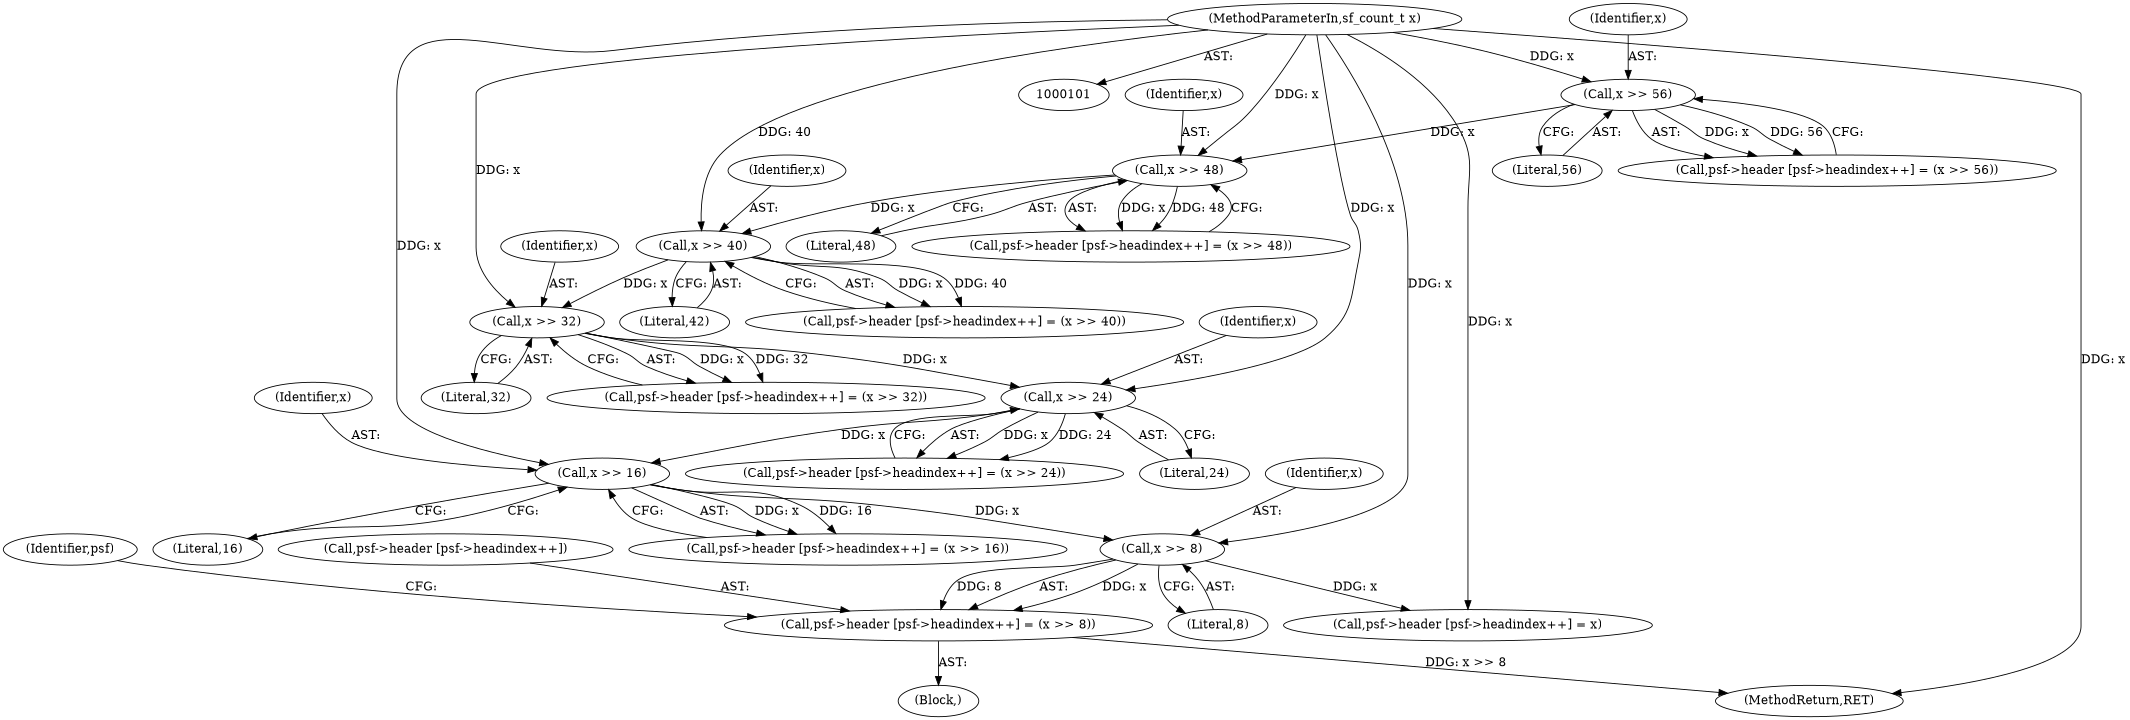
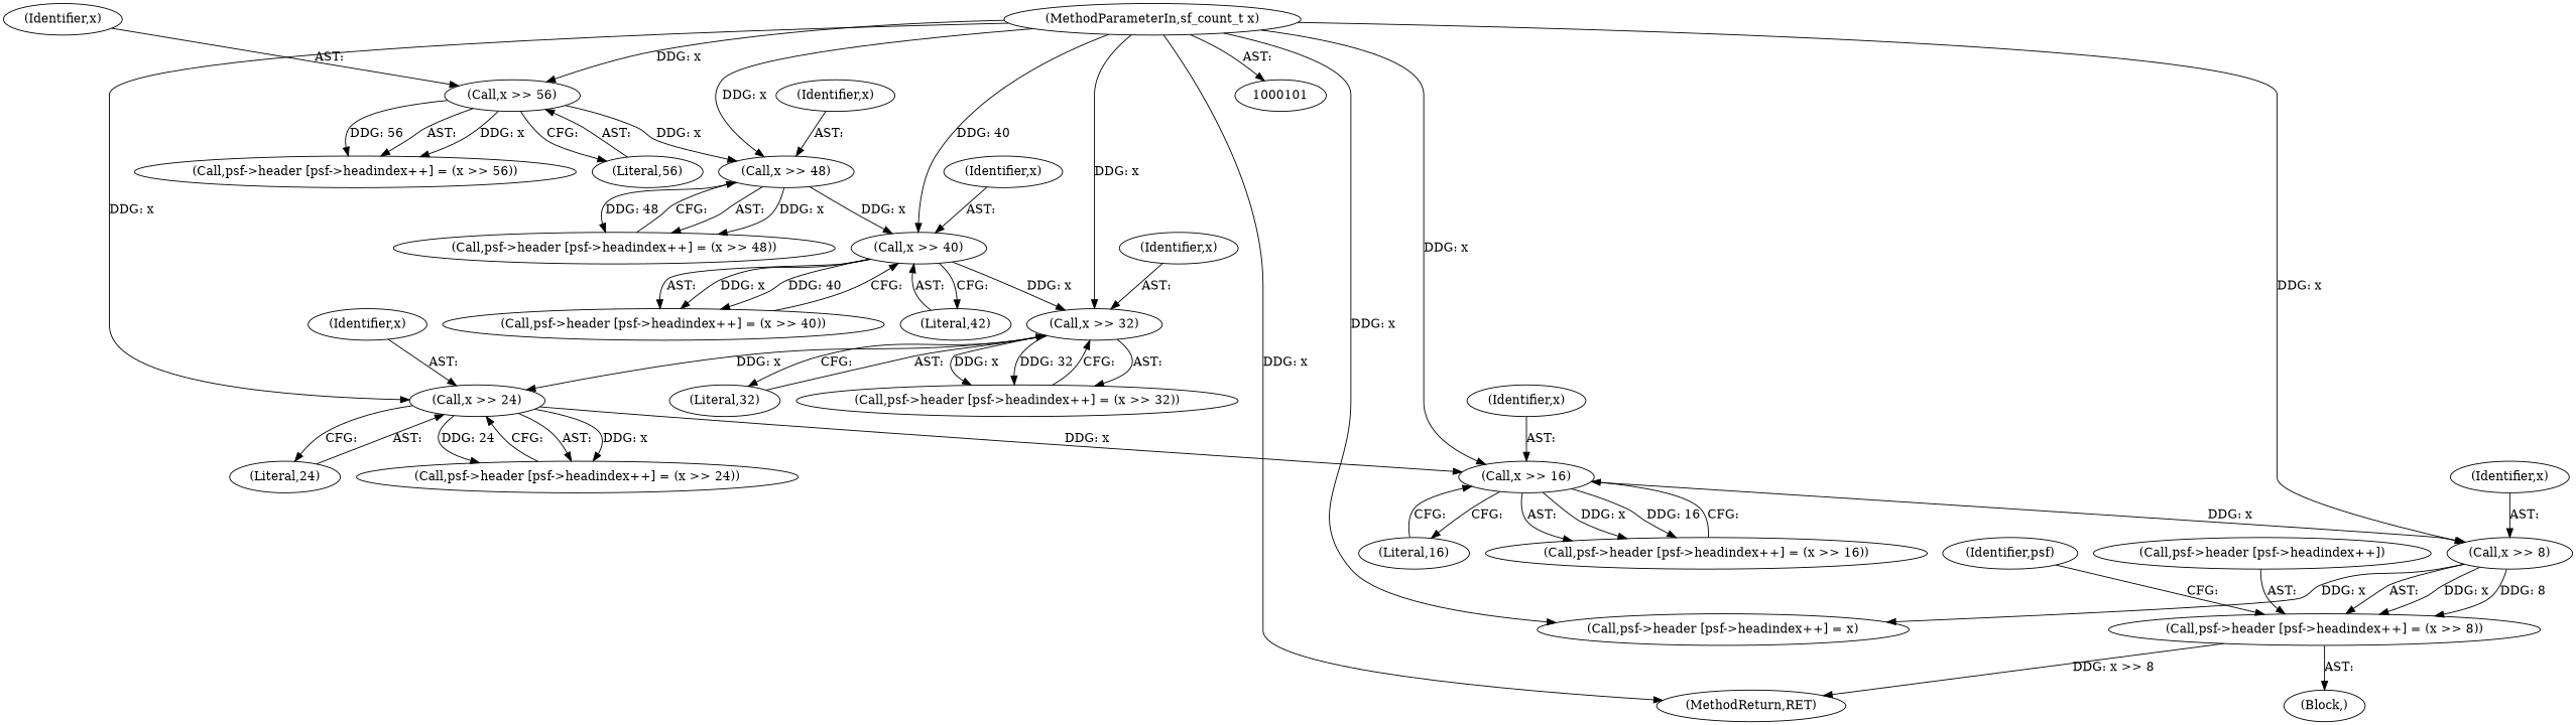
  digraph {
    n1 [label="(Call,psf->header [psf->headindex++] = (x >> 8))"]
    n2 [label="(MethodReturn,RET)"]
    n3 [label="(Block,)"]
    n4 [label="(Call,x >> 8)"]
-   n5 [label="(Literal,8)"]
    n6 [label="(Call,psf->header [psf->headindex++] = x)"]
    n7 [label="(Call,x >> 16)"]
    n8 [label="(Literal,16)"]
    n9 [label="(Call,psf->header [psf->headindex++] = (x >> 16))"]
    n10 [label="(Call,x >> 24)"]
    n11 [label="(Call,psf->header [psf->headindex++] = (x >> 24))"]
    n12 [label="(Literal,24)"]
    n13 [label="(Call,x >> 32)"]
    n14 [label="(Literal,32)"]
    n15 [label="(Call,psf->header [psf->headindex++] = (x >> 32))"]
    n16 [label="(Call,x >> 40)"]
    n17 [label="(Call,psf->header [psf->headindex++] = (x >> 40))"]
    n18 [label="(Literal,42)"]
    n19 [label="(Call,x >> 48)"]
-   n20 [label="(Literal,48)"]
    n21 [label="(Call,psf->header [psf->headindex++] = (x >> 48))"]
    n22 [label="(Call,x >> 56)"]
    n23 [label="(Literal,56)"]
    n24 [label="(Call,psf->header [psf->headindex++] = (x >> 56))"]
    n25 [label="(MethodParameterIn,sf_count_t x)"]
    1000101
    n27 [label="(Identifier,x)"]
    n28 [label="(Identifier,x)"]
    n29 [label="(Identifier,x)"]
    n30 [label="(Identifier,psf)"]
    n31 [label="(Call,psf->header [psf->headindex++])"]
    n32 [label="(Identifier,x)"]
    n33 [label="(Identifier,x)"]
    n34 [label="(Identifier,x)"]
    n35 [label="(Identifier,x)"]
    n1 -> n2 [label="DDG: x >> 8"]
    n1 -> n3 [label="AST: "]
    n4 -> n1 [label="AST: "]
    n4 -> n1 [label="DDG: x"]
    n4 -> n1 [label="DDG: 8"]
-   n4 -> n5 [label="CFG: "]
    n4 -> n6 [label="DDG: x"]
-   n5 -> n4 [label="AST: "]
    n7 -> n4 [label="DDG: x"]
    n7 -> n8 [label="CFG: "]
    n7 -> n9 [label="AST: "]
    n7 -> n9 [label="DDG: x"]
    n7 -> n9 [label="DDG: 16"]
    n8 -> n7 [label="CFG: "]
    n9 -> n7 [label="CFG: "]
    n10 -> n7 [label="DDG: x"]
    n10 -> n11 [label="AST: "]
    n10 -> n11 [label="DDG: x"]
    n10 -> n11 [label="DDG: 24"]
    n10 -> n12 [label="CFG: "]
    n11 -> n10 [label="CFG: "]
    n12 -> n10 [label="AST: "]
    n13 -> n10 [label="DDG: x"]
    n13 -> n14 [label="CFG: "]
    n13 -> n15 [label="AST: "]
    n13 -> n15 [label="DDG: x"]
    n13 -> n15 [label="DDG: 32"]
    n14 -> n13 [label="AST: "]
    n15 -> n13 [label="CFG: "]
    n16 -> n13 [label="DDG: x"]
    n16 -> n17 [label="AST: "]
    n16 -> n17 [label="DDG: x"]
    n16 -> n17 [label="DDG: 40"]
    n16 -> n18 [label="CFG: "]
    n17 -> n16 [label="CFG: "]
    n18 -> n16 [label="AST: "]
    n19 -> n16 [label="DDG: x"]
-   n19 -> n20 [label="CFG: "]
    n19 -> n21 [label="AST: "]
    n19 -> n21 [label="DDG: x"]
    n19 -> n21 [label="DDG: 48"]
-   n20 -> n19 [label="AST: "]
    n21 -> n19 [label="CFG: "]
    n22 -> n19 [label="DDG: x"]
    n22 -> n23 [label="CFG: "]
    n22 -> n24 [label="AST: "]
    n22 -> n24 [label="DDG: x"]
    n22 -> n24 [label="DDG: 56"]
    n23 -> n22 [label="AST: "]
-   n24 -> n22 [label="CFG: "]
    n25 -> n2 [label="DDG: x"]
    n25 -> n4 [label="DDG: x"]
    n25 -> n6 [label="DDG: x"]
    n25 -> n7 [label="DDG: x"]
    n25 -> n10 [label="DDG: x"]
    n25 -> n13 [label="DDG: x"]
    n25 -> n16 [label="DDG: 40"]
    n25 -> n19 [label="DDG: x"]
    n25 -> n22 [label="DDG: x"]
    n25 -> 1000101 [label="AST: "]
    n27 -> n19 [label="AST: "]
    n28 -> n10 [label="AST: "]
    n29 -> n16 [label="AST: "]
    n30 -> n1 [label="CFG: "]
    n31 -> n1 [label="AST: "]
    n32 -> n7 [label="AST: "]
    n33 -> n22 [label="AST: "]
    n34 -> n13 [label="AST: "]
    n35 -> n4 [label="AST: "]
  }
